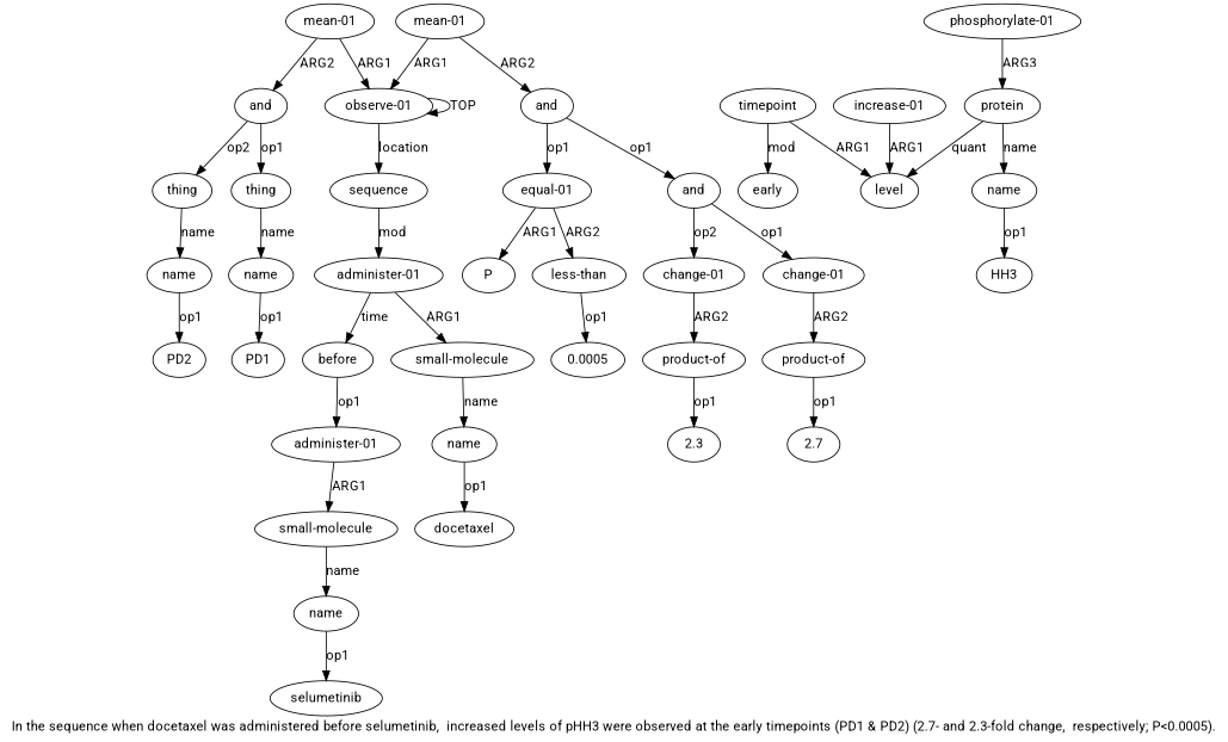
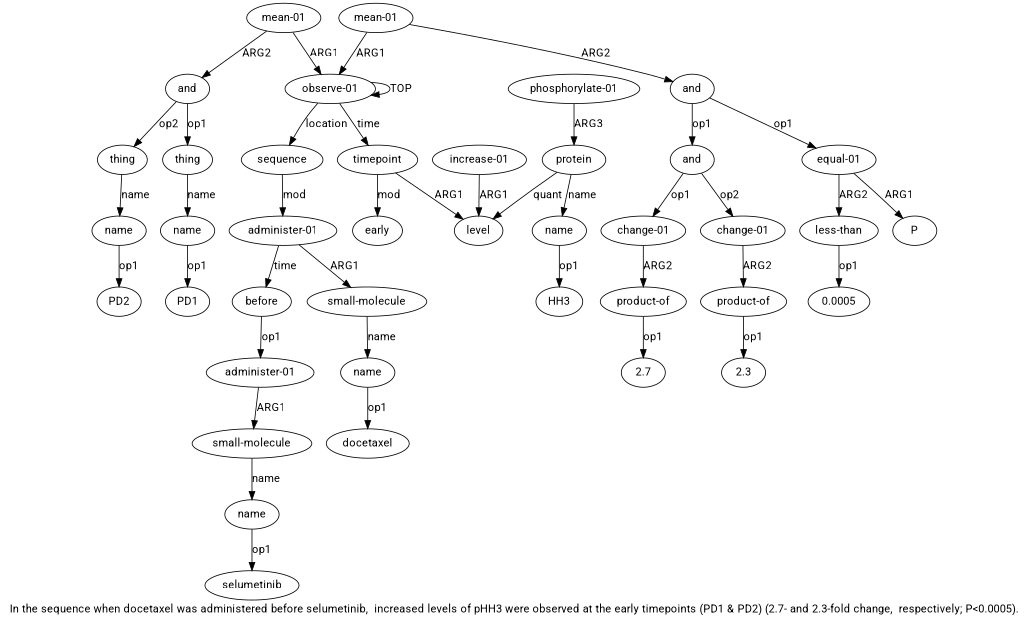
  digraph {
    fontname=Roboto
    label="In the sequence when docetaxel was administered before selumetinib,  increased levels of pHH3 were observed at the early timepoints (PD1 & PD2) (2.7- and 2.3-fold change,  respectively; P<0.0005)."
    node [color=black fontname=Roboto gold_ind=-1 gold_label=name test_ind=-1 test_label=name]
    edge [color=black fontname=Roboto gold_label=op1 test_label=op1]
    n1 [gold_ind=20 gold_label=thing label=thing test_ind=20 test_label=thing]
    n2 [gold_ind=21 label=name test_ind=21]
    n3 [gold_label=PD2 label=PD2 test_label=PD2]
    n4 [gold_ind=22 gold_label="mean-01" label="mean-01" test_ind=22 test_label="mean-01"]
    n5 [gold_ind=23 gold_label=and label=and test_ind=23 test_label=and]
    n6 [gold_ind=0 gold_label="observe-01" label="observe-01" test_ind=0 test_label="observe-01"]
    n7 [gold_ind=24 gold_label=and label=and test_ind=24 test_label=and]
    n8 [gold_ind=29 gold_label="equal-01" label="equal-01" test_ind=29 test_label="equal-01"]
    n9 [gold_ind=6 gold_label=timepoint label=timepoint test_ind=6 test_label=timepoint]
    n10 [gold_ind=8 gold_label=sequence label=sequence test_ind=8 test_label=sequence]
    n11 [gold_ind=25 gold_label="change-01" label="change-01" test_ind=25 test_label="change-01"]
    n12 [gold_ind=27 gold_label="change-01" label="change-01" test_ind=27 test_label="change-01"]
    n13 [gold_ind=31 gold_label="less-than" label="less-than" test_ind=31 test_label="less-than"]
    n14 [gold_ind=30 gold_label=P label=P test_ind=30 test_label=P]
    n15 [gold_ind=1 gold_label=level label=level test_ind=1 test_label=level]
    n16 [gold_ind=7 gold_label=early label=early test_ind=7 test_label=early]
    n17 [gold_ind=9 gold_label="administer-01" label="administer-01" test_ind=9 test_label="administer-01"]
    n18 [gold_ind=26 gold_label="product-of" label="product-of" test_ind=26 test_label="product-of"]
    n19 [gold_ind=28 gold_label="product-of" label="product-of" test_ind=28 test_label="product-of"]
    n20 [gold_label=0.0005 label=0.0005 test_label=0.0005]
    n21 [gold_label=2.7 label=2.7 test_label=2.7]
    n22 [gold_label=2.3 label=2.3 test_label=2.3]
    n23 [gold_label=PD1 label=PD1 test_label=PD1]
    n24 [gold_label=docetaxel label=docetaxel test_label=docetaxel]
    n25 [gold_label=selumetinib label=selumetinib test_label=selumetinib]
    n26 [gold_ind=15 label=name test_ind=15]
    n27 [gold_ind=14 gold_label="small-molecule" label="small-molecule" test_ind=14 test_label="small-molecule"]
    n28 [gold_ind=17 gold_label=and label=and test_ind=17 test_label=and]
    n29 [gold_ind=18 gold_label=thing label=thing test_ind=18 test_label=thing]
    n30 [gold_ind=19 label=name test_ind=19]
    n31 [gold_ind=16 gold_label="mean-01" label="mean-01" test_ind=16 test_label="mean-01"]
    n32 [gold_ind=11 label=name test_ind=11]
    n33 [gold_ind=10 gold_label="small-molecule" label="small-molecule" test_ind=10 test_label="small-molecule"]
    n34 [gold_ind=13 gold_label="administer-01" label="administer-01" test_ind=13 test_label="administer-01"]
    n35 [gold_ind=12 gold_label=before label=before test_ind=12 test_label=before]
    n36 [gold_ind=3 gold_label=protein label=protein test_ind=3 test_label=protein]
    n37 [gold_ind=4 label=name test_ind=4]
    n38 [gold_label=HH3 label=HH3 test_label=HH3]
    n39 [gold_ind=2 gold_label="increase-01" label="increase-01" test_ind=2 test_label="increase-01"]
    n40 [gold_ind=5 gold_label="phosphorylate-01" label="phosphorylate-01" test_ind=5 test_label="phosphorylate-01"]
    n1 -> n2 [gold_label=name label=name test_label=name]
    n2 -> n3 [label=op1]
    n4 -> n5 [gold_label=ARG2 label=ARG2 test_label=ARG2]
    n4 -> n6 [gold_label=ARG1 label=ARG1 test_label=ARG1]
    n5 -> n7 [label=op1]
    n5 -> n8 [label=op1]
    n6 -> n6 [gold_label=TOP label=TOP test_label=TOP]
+   n6 -> n9 [gold_label=time label=time test_label=time]
    n6 -> n10 [gold_label=location label=location test_label=location]
    n7 -> n11 [label=op1]
    n7 -> n12 [gold_label=op2 label=op2 test_label=op2]
    n8 -> n13 [gold_label=ARG2 label=ARG2 test_label=ARG2]
    n8 -> n14 [gold_label=ARG1 label=ARG1 test_label=ARG1]
    n9 -> n15 [gold_label=ARG1 label=ARG1 test_label=ARG1]
    n9 -> n16 [gold_label=mod label=mod test_label=mod]
    n10 -> n17 [gold_label=mod label=mod test_label=mod]
    n11 -> n18 [gold_label=ARG2 label=ARG2 test_label=ARG2]
    n12 -> n19 [gold_label=ARG2 label=ARG2 test_label=ARG2]
    n13 -> n20 [label=op1]
    n17 -> n33 [gold_label=ARG1 label=ARG1 test_label=ARG1]
    n17 -> n35 [gold_label=time label=time test_label=time]
    n18 -> n21 [label=op1]
    n19 -> n22 [label=op1]
    n26 -> n25 [label=op1]
    n27 -> n26 [gold_label=name label=name test_label=name]
    n28 -> n1 [gold_label=op2 label=op2 test_label=op2]
    n28 -> n29 [label=op1]
    n29 -> n30 [gold_label=name label=name test_label=name]
    n30 -> n23 [label=op1]
    n31 -> n6 [gold_label=ARG1 label=ARG1 test_label=ARG1]
    n31 -> n28 [gold_label=ARG2 label=ARG2 test_label=ARG2]
    n32 -> n24 [label=op1]
    n33 -> n32 [gold_label=name label=name test_label=name]
    n34 -> n27 [gold_label=ARG1 label=ARG1 test_label=ARG1]
    n35 -> n34 [label=op1]
    n36 -> n15 [gold_label=quant label=quant test_label=quant]
    n36 -> n37 [gold_label=name label=name test_label=name]
    n37 -> n38 [label=op1]
    n39 -> n15 [gold_label=ARG1 label=ARG1 test_label=ARG1]
    n40 -> n36 [gold_label=ARG3 label=ARG3 test_label=ARG3]
  }
